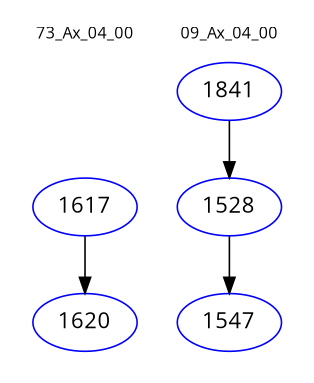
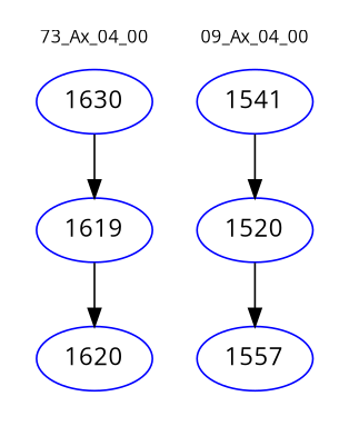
  digraph {
    fontname="Open Sans"
    node [color=blue fontname="Open Sans"]
    edge [color=black fontname="Open Sans"]
-   n2 [label=1617]
+   n1 [label=1630]
+   n2 [label=1619]
    n3 [label=1620]
-   n4 [label=1841]
-   n5 [label=1528]
-   n6 [label=1547]
+   n4 [label=1541]
+   n5 [label=1520]
+   n6 [label=1557]
    subgraph cluster_1 {
      color=white
      fontsize=10
      label="73_Ax_04_00"
+     n1
      n2
      n3
    }
    subgraph cluster_2 {
      color=white
      fontsize=10
      label="09_Ax_04_00"
      n4
      n5
      n6
    }
+   n1 -> n2
    n2 -> n3
    n4 -> n5
    n5 -> n6
  }
